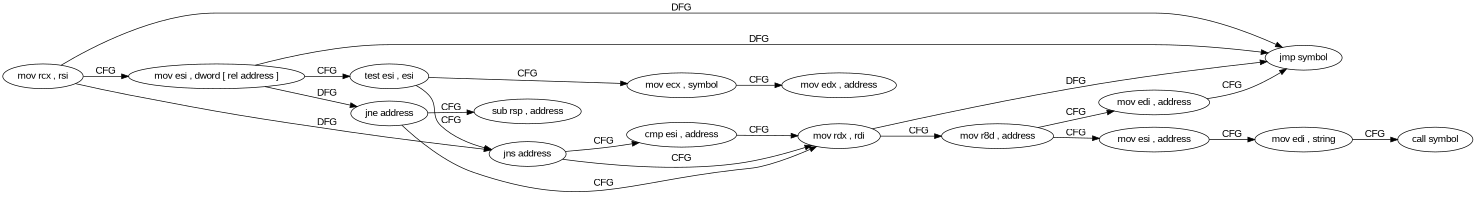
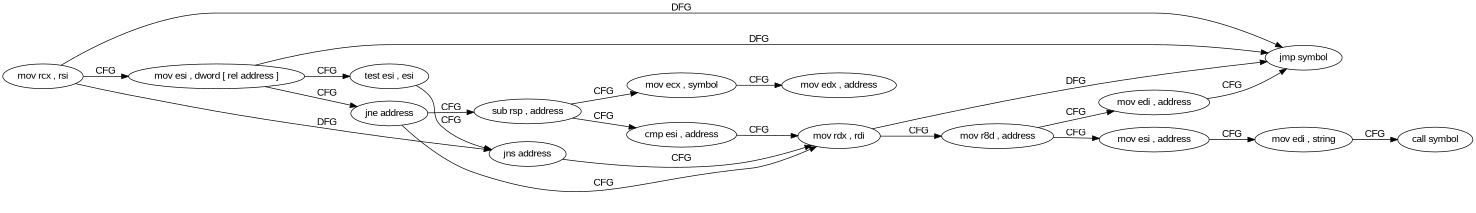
  digraph {
    fontname="Liberation Sans"
    rankdir=LR
    node [fontname="Liberation Sans"]
    edge [fontname="Liberation Sans"]
    n1 [label="mov rcx , rsi"]
    n2 [label="mov esi , dword [ rel address ]"]
    n3 [label="jmp symbol"]
    n4 [label="jns address"]
    n5 [label="test esi , esi"]
    n6 [label="jne address"]
    n7 [label="mov rdx , rdi"]
    n8 [label="cmp esi , address"]
    n9 [label="sub rsp , address"]
    n10 [label="mov r8d , address"]
    n11 [label="mov edi , address"]
    n12 [label="mov esi , address"]
    n13 [label="mov ecx , symbol"]
    n14 [label="mov edx , address"]
    n15 [label="mov edi , string"]
    n16 [label="call symbol"]
    n1 -> n2 [label=CFG]
    n1 -> n3 [label=DFG]
    n1 -> n4 [label=DFG]
    n2 -> n3 [label=DFG]
    n2 -> n5 [label=CFG]
-   n2 -> n6 [label=DFG]
+   n2 -> n6 [label=CFG]
    n4 -> n7 [label=CFG]
-   n4 -> n8 [label=CFG]
+   n9 -> n8 [label=CFG]
    n5 -> n4 [label=CFG]
    n6 -> n7 [label=CFG]
    n6 -> n9 [label=CFG]
    n7 -> n3 [label=DFG]
    n7 -> n10 [label=CFG]
    n8 -> n7 [label=CFG]
-   n5 -> n13 [label=CFG]
+   n9 -> n13 [label=CFG]
    n10 -> n11 [label=CFG]
    n10 -> n12 [label=CFG]
    n11 -> n3 [label=CFG]
    n12 -> n15 [label=CFG]
    n13 -> n14 [label=CFG]
    n15 -> n16 [label=CFG]
  }
